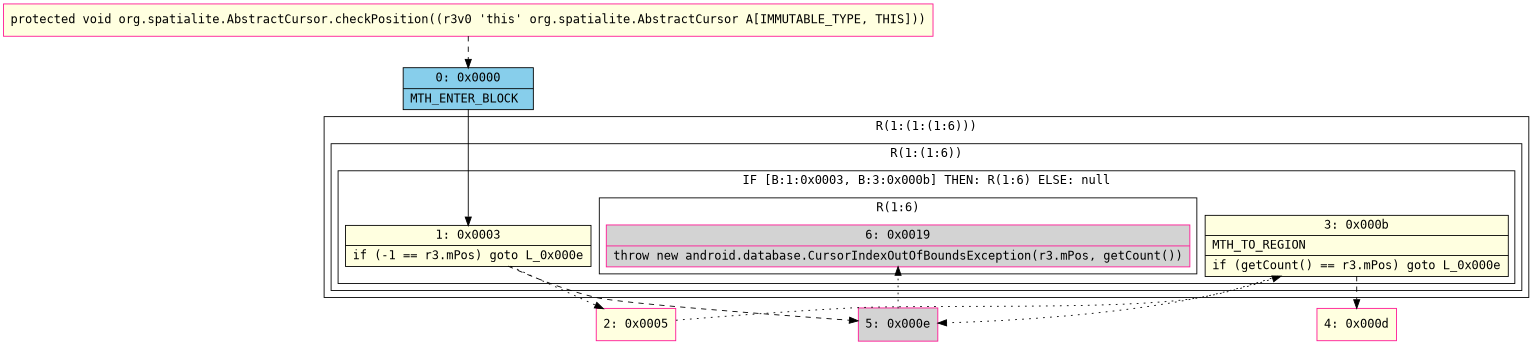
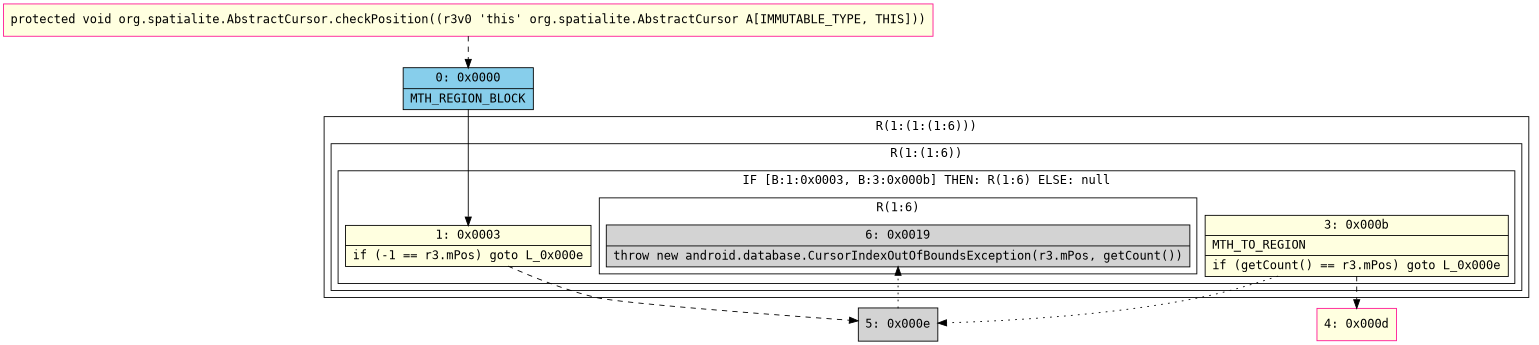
  digraph {
    fontname="DejaVu Sans Mono"
    node [color=black fillcolor=lightyellow fontname="DejaVu Sans Mono" shape=record style=filled]
    edge [fontname="DejaVu Sans Mono" style=dotted]
-   n1 [color=deeppink fillcolor=lightgrey label="{6\:\ 0x0019|throw new android.database.CursorIndexOutOfBoundsException(r3.mPos, getCount())\l}"]
+   n1 [fillcolor=lightgrey label="{6\:\ 0x0019|throw new android.database.CursorIndexOutOfBoundsException(r3.mPos, getCount())\l}"]
    n2 [label="{1\:\ 0x0003|if (\-1 == r3.mPos) goto L_0x000e\l}"]
    n3 [label="{3\:\ 0x000b|MTH_TO_REGION\l|if (getCount() == r3.mPos) goto L_0x000e\l}"]
-   n4 [color=deeppink label="{2\:\ 0x0005}"]
-   n5 [color=deeppink fillcolor=lightgrey label="{5\:\ 0x000e}"]
+   n5 [fillcolor=lightgrey label="{5\:\ 0x000e}"]
    n6 [color=deeppink label="{4\:\ 0x000d}"]
-   n7 [fillcolor=skyblue label="{0\:\ 0x0000|MTH_ENTER_BLOCK\l}"]
+   n7 [fillcolor=skyblue label="{0\:\ 0x0000|MTH_REGION_BLOCK\l}"]
    n8 [color=deeppink label="{protected void org.spatialite.AbstractCursor.checkPosition((r3v0 'this' org.spatialite.AbstractCursor A[IMMUTABLE_TYPE, THIS])) }"]
    subgraph cluster_1 {
      label="R(1:(1:(1:6)))"
      subgraph cluster_2 {
        label="R(1:(1:6))"
        subgraph cluster_3 {
          label="IF [B:1:0x0003, B:3:0x000b] THEN: R(1:6) ELSE: null"
          n2
          n3
          subgraph cluster_4 {
            label="R(1:6)"
            n1
          }
        }
      }
    }
-   n2 -> n4
    n2 -> n5 [style=dashed]
    n3 -> n5
    n3 -> n6 [style=dashed]
-   n4 -> n3
    n5 -> n1
    n7 -> n2 [style=solid]
    n8 -> n7 [style=dashed]
  }
